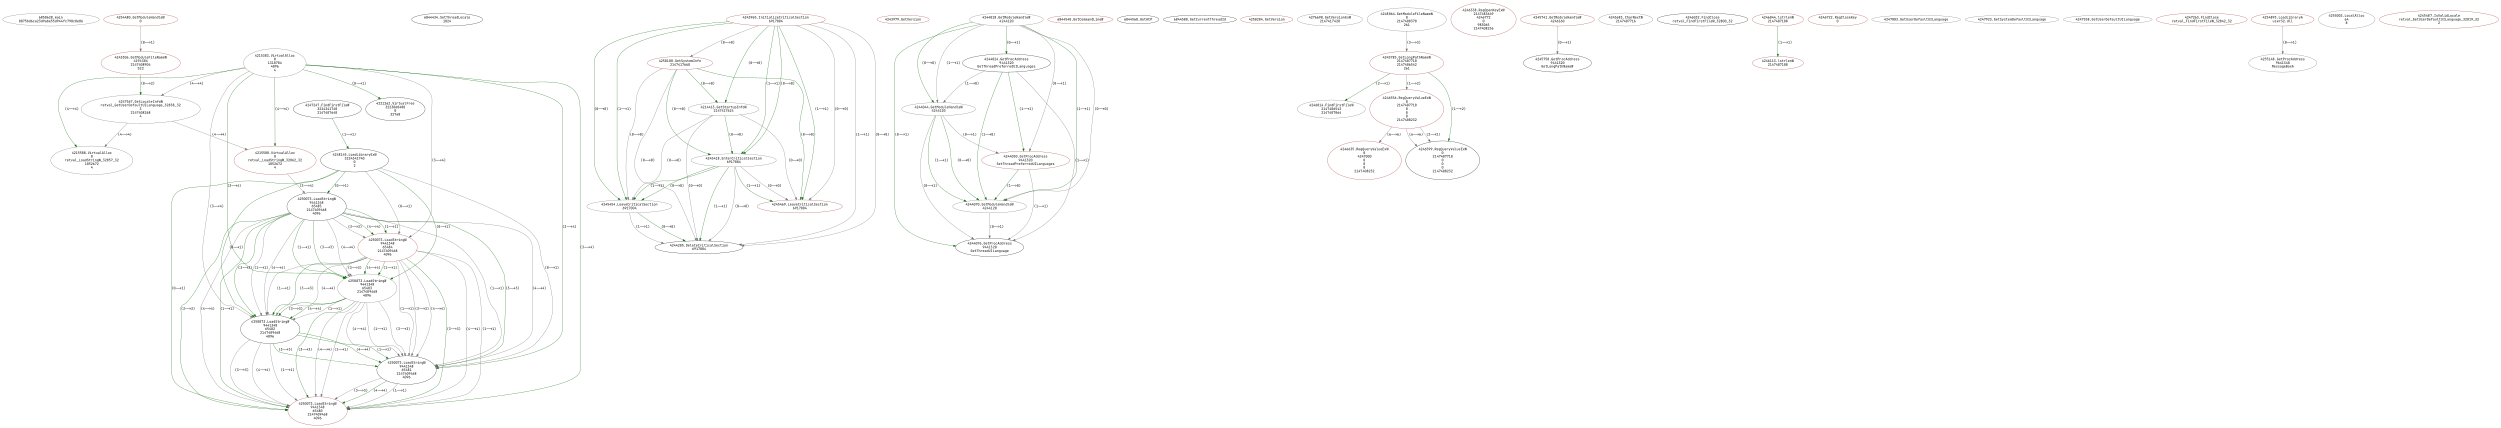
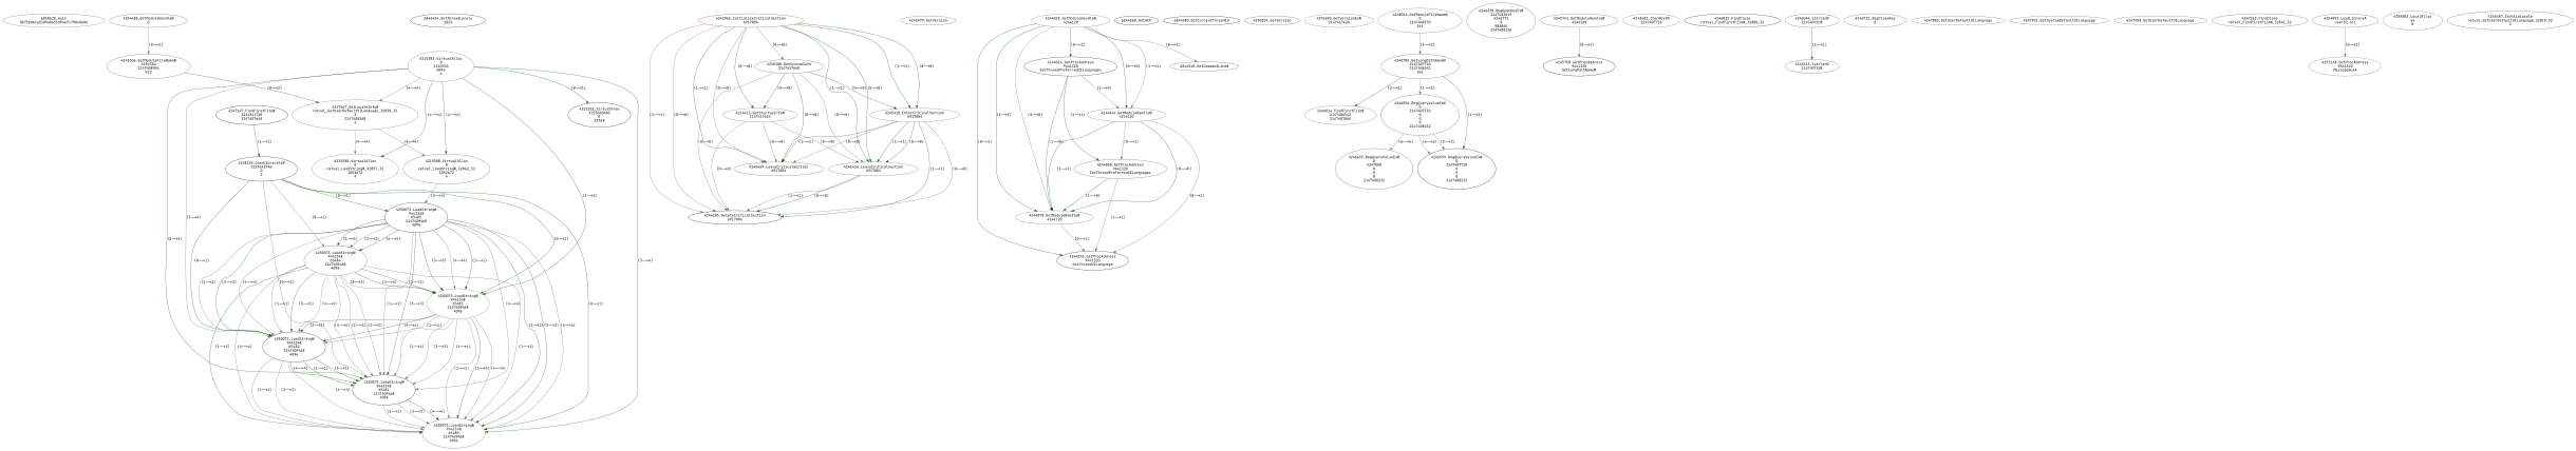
  digraph {
    fontname="JetBrains Mono"
    node [color=brown fontname="JetBrains Mono"]
    edge [color=gray40 fontname="JetBrains Mono"]
    n1 [color=gray40 label="6850628.main\n0075bd6ca23d9abe55d944fc790c8e86"]
    n2 [label="4254480.GetModuleHandleW\n0"]
    n3 [label="4243306.GetModuleFileNameW\n4194304\n2147408904\n522"]
    n4 [color=gray40 label="4247567.GetLocaleInfoW\nretval_GetUserDefaultUILanguage_32838_32\n3\n2147408268\n4"]
    n5 [color=black label="6844434.SetThreadLocale\n1024"]
    n6 [label="4243965.InitializeCriticalSection\n6917004"]
    n7 [label="4250188.GetSystemInfo\n2147417660"]
    n8 [color=gray40 label="4214413.GetStartupInfoW\n2147417624"]
    n9 [color=gray40 label="4245418.EnterCriticalSection\n6917004"]
    n10 [color=gray40 label="4245454.LeaveCriticalSection\n6917004"]
    n11 [color=black label="4244205.DeleteCriticalSection\n6917004"]
    n12 [label="4245469.LeaveCriticalSection\n6917004"]
    n13 [label="4243979.GetVersion\n"]
    n14 [color=gray40 label="4244018.GetModuleHandleW\n4244120"]
    n15 [color=black label="4244024.GetProcAddress\n9441320\nGetThreadPreferredUILanguages"]
    n16 [color=gray40 label="4244044.GetModuleHandleW\n4244120"]
    n17 [label="4244050.GetProcAddress\n9441320\nSetThreadPreferredUILanguages"]
    n18 [color=gray40 label="4244070.GetModuleHandleW\n4244120"]
    n19 [color=black label="4244076.GetProcAddress\n9441320\nGetThreadUILanguage"]
    n20 [label="6844540.GetCommandLineW\n"]
    n21 [color=black label="6844560.GetACP\n"]
    n22 [color=black label="6844580.GetCurrentThreadId\n"]
    n23 [label="4250204.GetVersion\n"]
    n24 [color=gray40 label="4276690.GetVersionExW\n2147417420"]
    n25 [label="4215588.VirtualAlloc\n0\nretval_LoadStringW_32862_32\n1052672\n4"]
    n26 [color=gray40 label="4215588.VirtualAlloc\n0\nretval_LoadStringW_32857_32\n1052672\n4"]
    n27 [color=gray40 label="4248064.GetModuleFileNameW\n0\n2147408370\n261"]
    n28 [label="4245785.GetLongPathNameW\n2147407710\n2147406542\n261"]
    n29 [color=gray40 label="4246014.FindFirstFileW\n2147406542\n2147407064"]
    n30 [label="4246556.RegQueryValueExW\n0\n2147407710\n0\n0\n0\n2147408232"]
    n31 [color=black label="4246599.RegQueryValueExW\n0\n2147407710\n0\n0\n0\n2147408232"]
    n32 [color=gray40 label="4215383.VirtualAlloc\n0\n1310704\n4096\n4"]
    n33 [label="4250073.LoadStringW\n9441348\n65484\n2147409468\n4096"]
    n34 [color=gray40 label="4250073.LoadStringW\n9441348\n65483\n2147409468\n4096"]
    n35 [color=black label="4250073.LoadStringW\n9441348\n65482\n2147409468\n4096"]
    n36 [color=black label="4250073.LoadStringW\n9441348\n65481\n2147409468\n4096"]
    n37 [label="4250073.LoadStringW\n9441348\n65480\n2147409468\n4096"]
    n38 [color=black label="4221262.VirtualFree\n3223060480\n0\n32768"]
    n39 [color=black label="4250073.LoadStringW\n9441348\n65485\n2147409468\n4096"]
    n40 [label="4246338.RegOpenKeyExW\n2147483649\n4246772\n0\n983065\n2147408236"]
    n41 [label="4245741.GetModuleHandleW\n4246160"]
    n42 [color=black label="4245758.GetProcAddress\n9441320\nGetLongPathNameW"]
    n43 [label="4246635.RegQueryValueExW\n0\n4247000\n0\n0\n0\n2147408232"]
    n44 [color=gray40 label="4245683.CharNextW\n2147407716"]
    n45 [color=black label="4246032.FindClose\nretval_FindFirstFileW_32800_32"]
    n46 [label="4246044.lstrlenW\n2147407108"]
    n47 [label="4246113.lstrlenW\n2147407108"]
    n48 [label="4246722.RegCloseKey\n0"]
    n49 [color=gray40 label="4247883.GetUserDefaultUILanguage\n"]
    n50 [color=gray40 label="4247923.GetSystemDefaultUILanguage\n"]
    n51 [color=gray40 label="4247558.GetUserDefaultUILanguage\n"]
    n52 [color=black label="4247247.FindFirstFileW\n3224341740\n2147407640"]
    n53 [color=black label="4248145.LoadLibraryExW\n3224341740\n0\n2"]
    n54 [label="4247263.FindClose\nretval_FindFirstFileW_32842_32"]
    n55 [label="4254893.LoadLibraryA\nuser32.dll"]
    n56 [color=gray40 label="4255148.GetProcAddress\n9641340\nMessageBoxA"]
    n57 [color=gray40 label="4255003.LocalAlloc\n64\n8"]
    n58 [label="4245487.IsValidLocale\nretval_GetUserDefaultUILanguage_32819_32\n2"]
    n2 -> n3 [label="(0-->1)"]
    n3 -> n4 [color=darkgreen label="(0-->2)"]
    n4 -> n25 [label="(4-->4)"]
    n4 -> n26 [label="(4-->4)"]
    n6 -> n7 [label="(0-->0)"]
    n6 -> n8 [color=darkgreen label="(0-->0)"]
    n6 -> n9 [color=darkgreen label="(1-->1)"]
    n6 -> n9 [color=darkgreen label="(0-->0)"]
    n6 -> n10 [color=darkgreen label="(1-->1)"]
    n6 -> n10 [color=darkgreen label="(0-->0)"]
    n6 -> n11 [label="(1-->1)"]
    n6 -> n11 [label="(0-->0)"]
    n6 -> n12 [color=darkgreen label="(1-->1)"]
    n6 -> n12 [label="(0-->0)"]
    n7 -> n8 [color=darkgreen label="(0-->0)"]
    n7 -> n9 [color=darkgreen label="(0-->0)"]
    n7 -> n10 [label="(0-->0)"]
    n7 -> n11 [label="(0-->0)"]
    n7 -> n12 [color=darkgreen label="(0-->0)"]
-   n8 -> n9 [color=darkgreen label="(0-->0)"]
    n8 -> n10 [label="(0-->0)"]
    n8 -> n11 [label="(0-->0)"]
    n8 -> n12 [label="(0-->0)"]
    n9 -> n10 [color=darkgreen label="(1-->1)"]
    n9 -> n10 [color=darkgreen label="(0-->0)"]
    n9 -> n11 [color=darkgreen label="(1-->1)"]
    n9 -> n11 [label="(0-->0)"]
    n9 -> n12 [color=darkgreen label="(1-->1)"]
    n9 -> n12 [label="(0-->0)"]
    n10 -> n11 [label="(1-->1)"]
    n10 -> n11 [color=darkgreen label="(0-->0)"]
    n14 -> n15 [color=darkgreen label="(0-->1)"]
    n14 -> n16 [label="(1-->1)"]
    n14 -> n16 [color=darkgreen label="(0-->0)"]
-   n14 -> n17 [label="(0-->1)"]
+   n14 -> n20 [label="(0-->1)"]
    n14 -> n18 [color=darkgreen label="(1-->1)"]
    n14 -> n18 [label="(0-->0)"]
    n14 -> n19 [color=darkgreen label="(0-->1)"]
    n15 -> n16 [label="(1-->0)"]
    n15 -> n17 [color=darkgreen label="(1-->1)"]
    n15 -> n18 [color=darkgreen label="(1-->0)"]
-   n15 -> n19 [label="(1-->1)"]
    n16 -> n17 [label="(0-->1)"]
    n16 -> n18 [color=darkgreen label="(1-->1)"]
    n16 -> n18 [color=darkgreen label="(0-->0)"]
    n16 -> n19 [label="(0-->1)"]
    n17 -> n18 [color=darkgreen label="(1-->0)"]
    n17 -> n19 [label="(1-->1)"]
    n18 -> n19 [label="(0-->1)"]
    n25 -> n39 [label="(3-->4)"]
    n27 -> n28 [label="(3-->3)"]
    n28 -> n29 [color=darkgreen label="(2-->1)"]
    n28 -> n30 [label="(1-->2)"]
    n28 -> n31 [color=darkgreen label="(1-->2)"]
    n30 -> n31 [label="(2-->2)"]
    n30 -> n31 [label="(6-->6)"]
    n30 -> n43 [label="(6-->6)"]
    n32 -> n4 [label="(4-->4)"]
    n32 -> n25 [color=darkgreen label="(4-->4)"]
    n32 -> n26 [color=darkgreen label="(4-->4)"]
-   n32 -> n33 [label="(3-->4)"]
    n32 -> n34 [color=darkgreen label="(3-->4)"]
    n32 -> n35 [label="(3-->4)"]
    n32 -> n36 [color=darkgreen label="(3-->4)"]
    n32 -> n37 [color=darkgreen label="(3-->4)"]
    n32 -> n38 [color=darkgreen label="(0-->1)"]
    n33 -> n34 [color=darkgreen label="(1-->1)"]
    n33 -> n34 [label="(3-->3)"]
    n33 -> n34 [color=darkgreen label="(4-->4)"]
    n33 -> n35 [label="(1-->1)"]
    n33 -> n35 [color=darkgreen label="(3-->3)"]
    n33 -> n35 [label="(4-->4)"]
    n33 -> n36 [label="(1-->1)"]
    n33 -> n36 [label="(3-->3)"]
    n33 -> n36 [label="(4-->4)"]
    n33 -> n37 [label="(1-->1)"]
    n33 -> n37 [color=darkgreen label="(3-->3)"]
    n33 -> n37 [label="(4-->4)"]
    n34 -> n35 [label="(1-->1)"]
    n34 -> n35 [color=darkgreen label="(3-->3)"]
    n34 -> n35 [color=darkgreen label="(4-->4)"]
    n34 -> n36 [label="(1-->1)"]
    n34 -> n36 [label="(3-->3)"]
    n34 -> n36 [label="(4-->4)"]
    n34 -> n37 [label="(1-->1)"]
    n34 -> n37 [color=darkgreen label="(3-->3)"]
    n34 -> n37 [label="(4-->4)"]
    n35 -> n36 [color=darkgreen label="(1-->1)"]
    n35 -> n36 [color=darkgreen label="(3-->3)"]
    n35 -> n36 [color=darkgreen label="(4-->4)"]
    n35 -> n37 [label="(1-->1)"]
    n35 -> n37 [label="(3-->3)"]
    n35 -> n37 [label="(4-->4)"]
    n36 -> n37 [label="(1-->1)"]
    n36 -> n37 [label="(3-->3)"]
    n36 -> n37 [color=darkgreen label="(4-->4)"]
    n39 -> n33 [color=darkgreen label="(1-->1)"]
    n39 -> n33 [label="(3-->3)"]
    n39 -> n33 [color=darkgreen label="(4-->4)"]
    n39 -> n34 [color=darkgreen label="(1-->1)"]
    n39 -> n34 [color=darkgreen label="(3-->3)"]
    n39 -> n34 [label="(4-->4)"]
    n39 -> n35 [label="(1-->1)"]
    n39 -> n35 [color=darkgreen label="(3-->3)"]
    n39 -> n35 [label="(4-->4)"]
    n39 -> n36 [label="(1-->1)"]
    n39 -> n36 [color=darkgreen label="(3-->3)"]
    n39 -> n36 [label="(4-->4)"]
    n39 -> n37 [color=darkgreen label="(1-->1)"]
    n39 -> n37 [color=darkgreen label="(3-->3)"]
    n39 -> n37 [label="(4-->4)"]
    n41 -> n42 [label="(0-->1)"]
    n46 -> n47 [color=darkgreen label="(1-->1)"]
    n52 -> n53 [color=darkgreen label="(1-->1)"]
    n53 -> n33 [label="(0-->1)"]
    n53 -> n34 [color=darkgreen label="(0-->1)"]
    n53 -> n35 [color=darkgreen label="(0-->1)"]
    n53 -> n36 [label="(0-->1)"]
    n53 -> n37 [color=darkgreen label="(0-->1)"]
    n53 -> n39 [color=darkgreen label="(0-->1)"]
    n55 -> n56 [label="(0-->1)"]
  }
